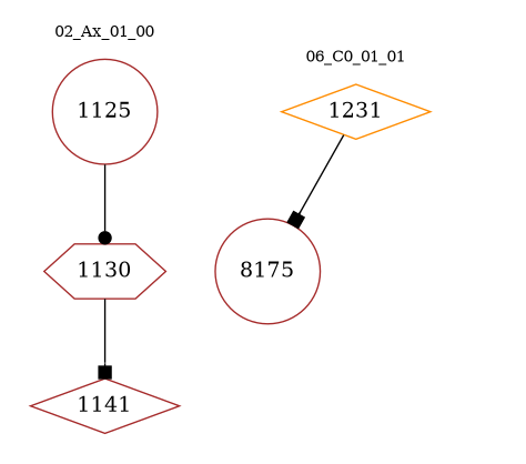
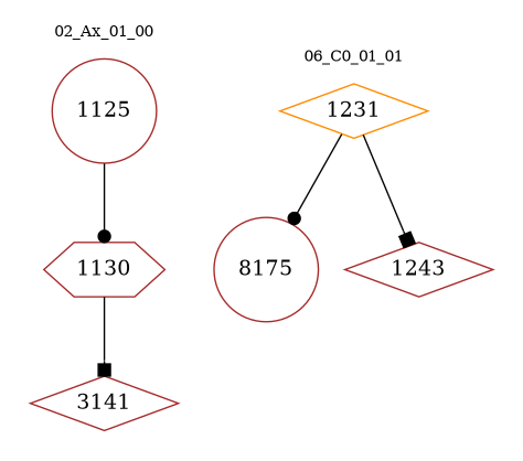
  digraph {
    node [color=brown shape=diamond]
    edge [arrowhead=box color=black]
    n1 [label=1130 shape=hexagon]
    n2 [label=1125 shape=circle]
-   n3 [label=1141]
+   n3 [label=3141]
    n4 [color=darkorange label=1231]
    n5 [label=8175 shape=circle]
+   n6 [label=1243]
    subgraph cluster_1 {
      color=white
      fontsize=10
      label="02_Ax_01_00"
      n1
      n2
      n3
    }
    subgraph cluster_2 {
      color=white
      fontsize=10
      label="06_C0_01_01"
      n4
      n5
+     n6
    }
    n1 -> n3
    n2 -> n1 [arrowhead=dot]
-   n4 -> n5
+   n4 -> n5 [arrowhead=dot]
+   n4 -> n6
  }
